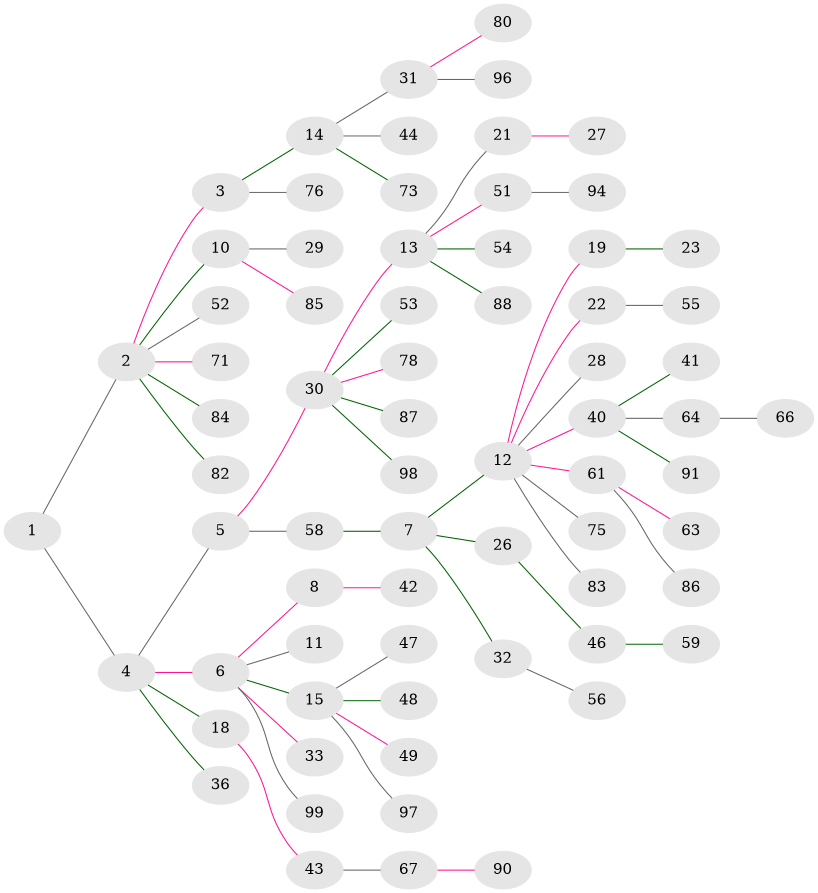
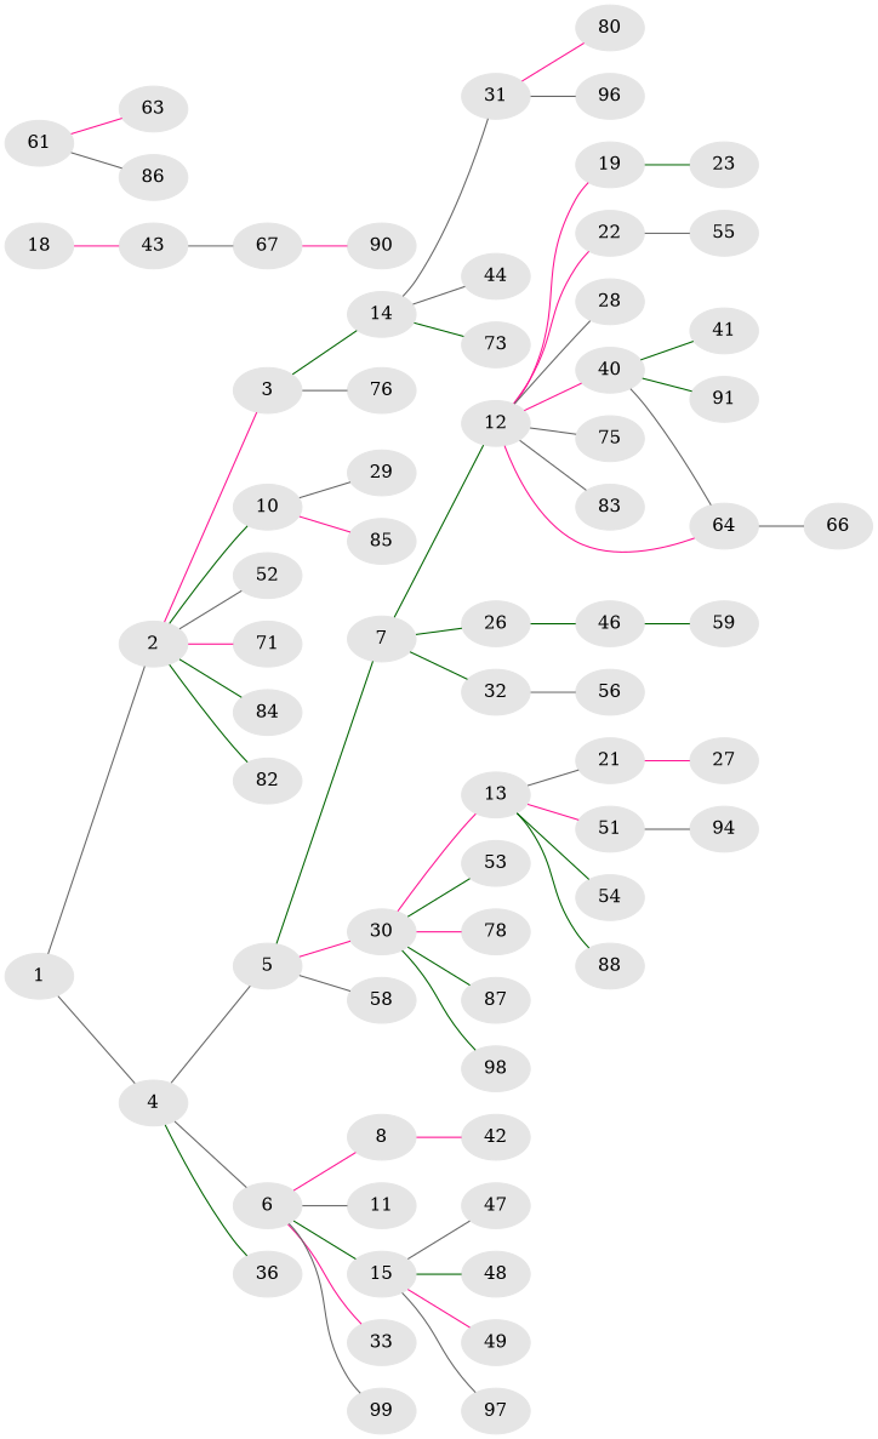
  graph {
    rankdir=LR
    node [color=gray90 style=filled]
    edge [color=gray40]
    1 [super="+50"]
    2 [super="+38"]
    4 [super="+35"]
    3 [super="+39"]
    10 [super="+60"]
    52
    71
    84
    n9 [label=82]
    5 [super="+17"]
    6 [super="+9"]
    18 [super="+24"]
    36
    14 [super="+37"]
    76 [super="+93"]
    29
    85
    n18 [label=31 super="+74"]
    44
    73
    7
    30 [super="+62"]
    58 [super="+92"]
    8 [super="+25"]
    11
    15 [super="+68"]
    33
    99
    43
    12 [super="+16"]
    26 [super="+45"]
    32 [super="+77"]
    13 [super="+31"]
    21
    51 [super="+69"]
    54 [super="+79"]
    88
    53
    78
    87
    98
    42
    47
    48
    49
    97
    19 [super="+20"]
    22 [super="+95"]
    28
    40 [super="+70"]
    61 [super="+81"]
    75
    83
    46
    56
    23
    55
    41 [super="+82"]
    64 [super="+72"]
    91
    63
    86
    27 [super="+57"]
    94
    80
    96
    67 [super="+100"]
    59 [super="+65"]
    66
    90
    1 -- 2
    1 -- 4
    2 -- 3 [color=deeppink]
    2 -- 10 [color=darkgreen]
    2 -- 52
    2 -- 71 [color=deeppink]
    2 -- 84 [color=darkgreen]
    2 -- n9 [color=darkgreen]
    4 -- 5
-   4 -- 6 [color=deeppink]
-   4 -- 18 [color=darkgreen]
+   4 -- 6
    4 -- 36 [color=darkgreen]
    3 -- 14 [color=darkgreen]
    3 -- 76
    10 -- 29
    10 -- 85 [color=deeppink]
-   58 -- 7 [color=darkgreen]
+   5 -- 7 [color=darkgreen]
    5 -- 30 [color=deeppink]
    5 -- 58
    6 -- 8 [color=deeppink]
    6 -- 11
    6 -- 15 [color=darkgreen]
    6 -- 33 [color=deeppink]
    6 -- 99
    18 -- 43 [color=deeppink]
    14 -- n18
    14 -- 44
    14 -- 73 [color=darkgreen]
    n18 -- 80 [color=deeppink]
    n18 -- 96
    7 -- 12 [color=darkgreen]
    7 -- 26 [color=darkgreen]
    7 -- 32 [color=darkgreen]
    30 -- 13 [color=deeppink]
    30 -- 53 [color=darkgreen]
    30 -- 78 [color=deeppink]
    30 -- 87 [color=darkgreen]
    30 -- 98 [color=darkgreen]
    8 -- 42 [color=deeppink]
    15 -- 47
    15 -- 48 [color=darkgreen]
    15 -- 49 [color=deeppink]
    15 -- 97
    43 -- 67
    12 -- 19 [color=deeppink]
    12 -- 22 [color=deeppink]
    12 -- 28
    12 -- 40 [color=deeppink]
-   12 -- 61 [color=deeppink]
+   12 -- 64 [color=deeppink]
    12 -- 75
    12 -- 83
    26 -- 46 [color=darkgreen]
    32 -- 56
    13 -- 21
    13 -- 51 [color=deeppink]
    13 -- 54 [color=darkgreen]
    13 -- 88 [color=darkgreen]
    21 -- 27 [color=deeppink]
    51 -- 94
    19 -- 23 [color=darkgreen]
    22 -- 55
    40 -- 41 [color=darkgreen]
    40 -- 64
    40 -- 91 [color=darkgreen]
    61 -- 63 [color=deeppink]
    61 -- 86
    46 -- 59 [color=darkgreen]
    64 -- 66
    67 -- 90 [color=deeppink]
  }
